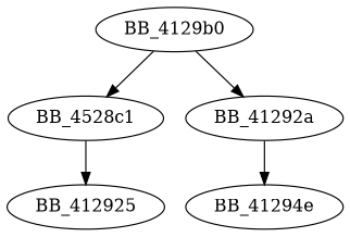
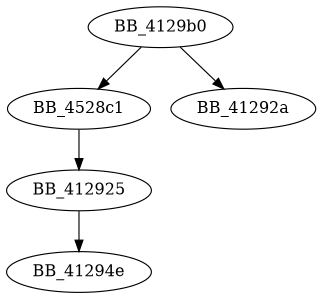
  digraph {
    n1 [label=BB_4129b0]
    n2 [label=BB_4528c1]
    BB_41292a
    BB_412925
    BB_41294e
    n1 -> n2
    n1 -> BB_41292a
    n2 -> BB_412925
-   BB_41292a -> BB_41294e
+   BB_412925 -> BB_41294e
  }
